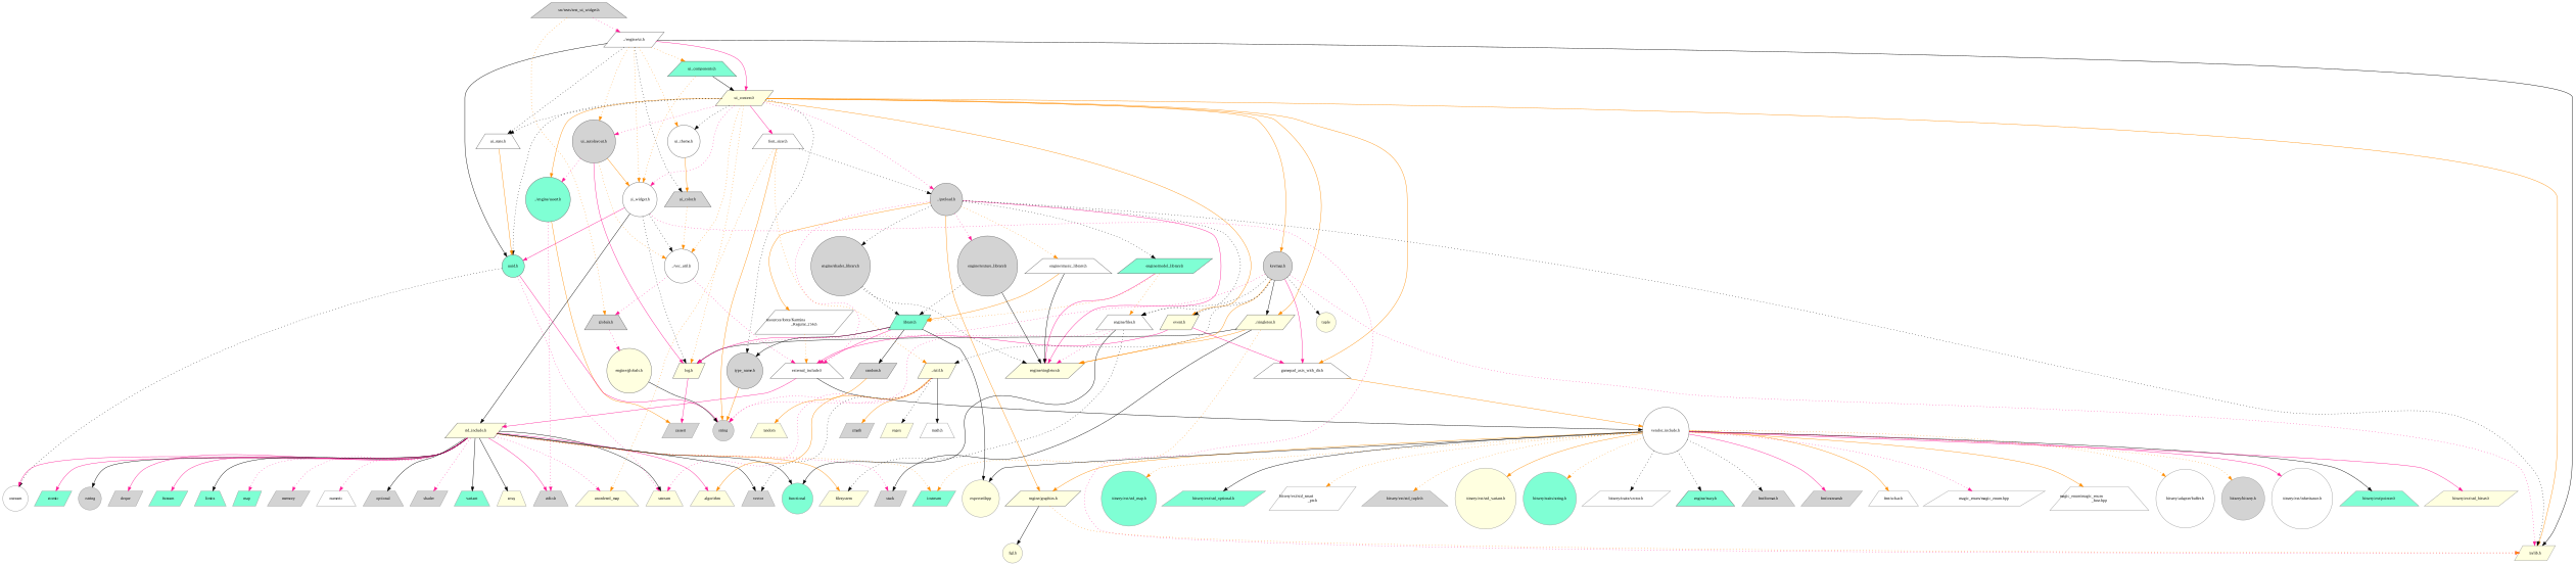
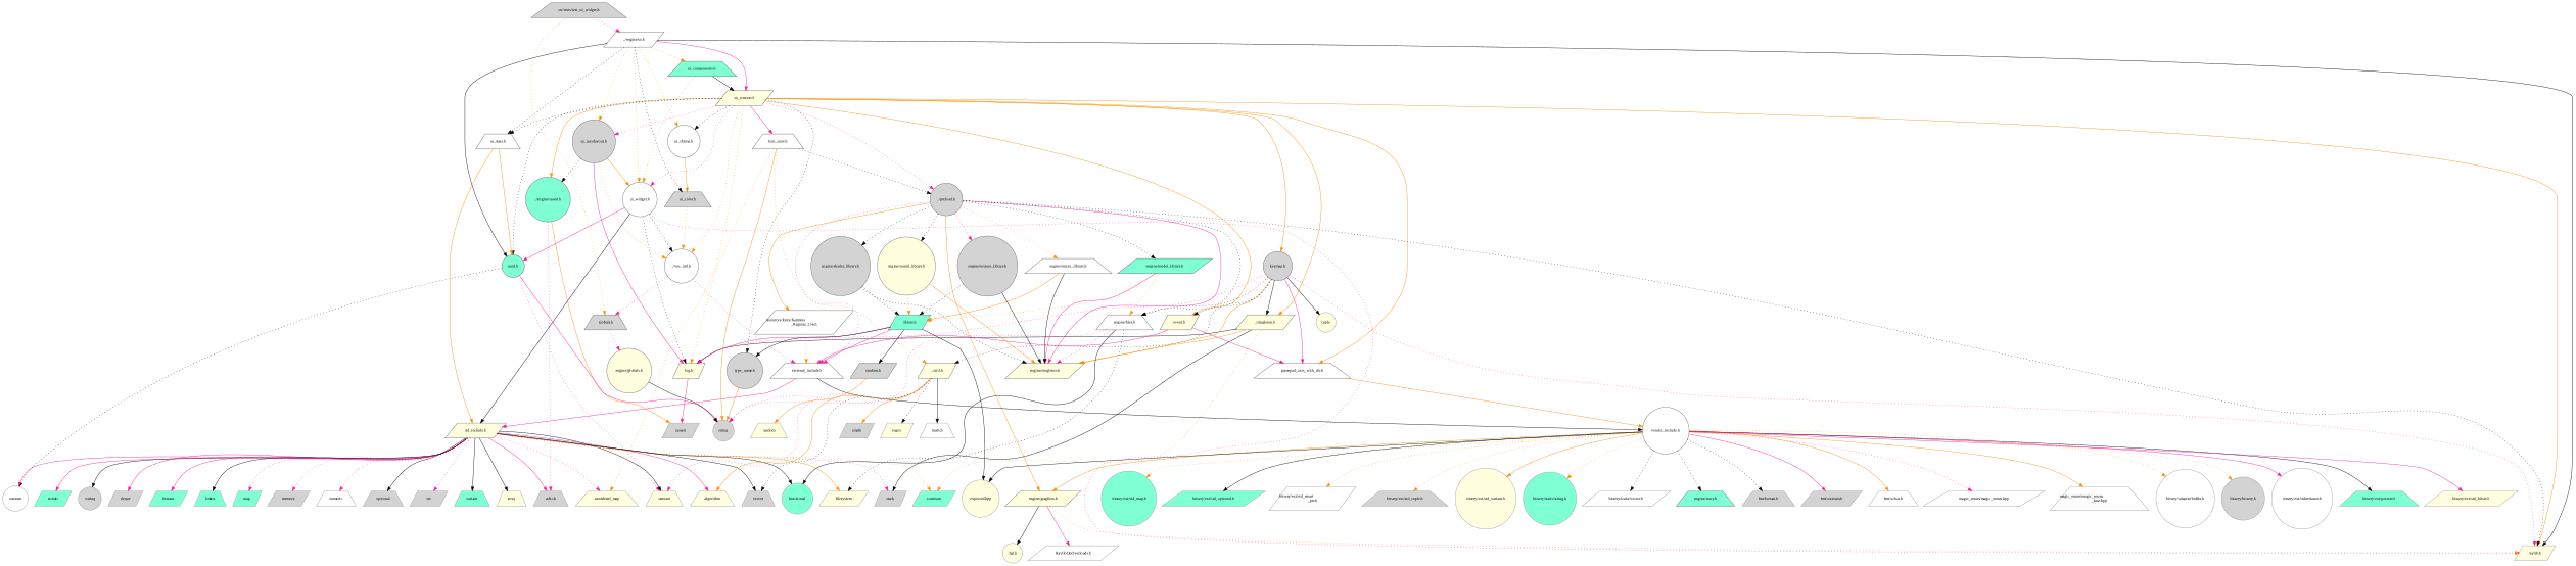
  digraph {
    fontname="Liberation Serif"
    node [color=grey60 fillcolor=lightgrey fontname="Liberation Serif" fontsize=10 shape=parallelogram style=filled]
    edge [color=black fontname="Liberation Serif" fontsize=10 labelfontname=Helvetica labelfontsize=10 style=solid]
    n1 [color=gray40 fontcolor=black height=0.2 label="src/tests/test_ui_widget.h" shape=trapezium width=0.4]
    n2 [color=grey40 fillcolor=white height=0.2 label="../engine/ui.h" width=0.4]
    n3 [color=grey40 height=0.2 label="globals.h" shape=trapezium width=0.4]
    n4 [color=grey40 fillcolor=aquamarine height=0.2 label="../engine/assert.h" shape=circle width=0.4]
    n5 [height=0.2 label="stdio.h" shape=trapezium width=0.4]
    n6 [height=0.2 label=cassert width=0.4]
    n7 [fillcolor=lightyellow height=0.2 label="raylib.h" width=0.4]
    n8 [color=grey40 height=0.2 label="ui_autolayout.h" shape=circle width=0.4]
    n9 [color=grey40 fillcolor=white height=0.2 label="ui_widget.h" shape=circle width=0.4]
    n10 [color=grey40 fillcolor=aquamarine height=0.2 label="uuid.h" shape=circle width=0.4]
    n11 [color=grey40 height=0.2 label="ui_color.h" shape=trapezium width=0.4]
    n12 [color=grey40 fillcolor=aquamarine height=0.2 label="ui_components.h" shape=trapezium width=0.4]
    n13 [color=grey40 fillcolor=lightyellow height=0.2 label="ui_context.h" width=0.4]
    n14 [color=grey40 fillcolor=white height=0.2 label="ui_state.h" shape=trapezium width=0.4]
    n15 [color=grey40 fillcolor=white height=0.2 label="ui_theme.h" shape=circle width=0.4]
    n16 [color=grey40 fillcolor=lightyellow height=0.2 label="engine/globals.h" shape=circle width=0.4]
    n17 [color=grey40 fillcolor=white height=0.2 label="../vec_util.h" shape=circle width=0.4]
    n18 [color=grey40 fillcolor=lightyellow height=0.2 label="log.h" width=0.4]
    n19 [color=grey40 fillcolor=lightyellow height=0.2 label="std_include.h" width=0.4]
    n20 [fillcolor=white height=0.2 label=ostream shape=circle width=0.4]
    n21 [fillcolor=lightyellow height=0.2 label=sstream shape=trapezium width=0.4]
    n22 [height=0.2 label=string shape=circle width=0.4]
    n23 [color=grey40 height=0.2 label="../preload.h" shape=circle width=0.4]
    n24 [color=grey40 height=0.2 label="type_name.h" shape=circle width=0.4]
    n25 [color=grey40 fillcolor=lightyellow height=0.2 label="../singleton.h" width=0.4]
    n26 [color=grey40 fillcolor=lightyellow height=0.2 label="event.h" width=0.4]
    n27 [color=grey40 fillcolor=white height=0.2 label="gamepad_axis_with_dir.h" shape=trapezium width=0.4]
    n28 [color=grey40 height=0.2 label="keymap.h" shape=circle width=0.4]
    n29 [color=grey40 fillcolor=white height=0.2 label="font_sizer.h" shape=trapezium width=0.4]
    n30 [color=grey40 fillcolor=white height=0.2 label="external_include.h" shape=trapezium width=0.4]
    n31 [color=grey40 fillcolor=white height=0.2 label="vendor_include.h" shape=circle width=0.4]
    n32 [fillcolor=lightyellow height=0.2 label=algorithm shape=trapezium width=0.4]
    n33 [fillcolor=lightyellow height=0.2 label=array shape=trapezium width=0.4]
    n34 [fillcolor=aquamarine height=0.2 label=atomic width=0.4]
    n35 [height=0.2 label=cstring shape=circle width=0.4]
    n36 [height=0.2 label=deque width=0.4]
    n37 [fillcolor=lightyellow height=0.2 label=filesystem width=0.4]
    n38 [fillcolor=aquamarine height=0.2 label=fstream width=0.4]
    n39 [fillcolor=aquamarine height=0.2 label=functional shape=circle width=0.4]
    n40 [fillcolor=aquamarine height=0.2 label=iostream width=0.4]
    n41 [fillcolor=aquamarine height=0.2 label=limits shape=trapezium width=0.4]
    n42 [fillcolor=aquamarine height=0.2 label=map width=0.4]
    n43 [height=0.2 label=memory width=0.4]
    n44 [fillcolor=white height=0.2 label=numeric shape=trapezium width=0.4]
    n45 [height=0.2 label=optional shape=trapezium width=0.4]
-   n46 [height=0.2 label=shader width=0.4]
+   n46 [height=0.2 label=set width=0.4]
    n47 [height=0.2 label=stack width=0.4]
    n48 [fillcolor=lightyellow height=0.2 label=unordered_map shape=trapezium width=0.4]
    n49 [fillcolor=aquamarine height=0.2 label=variant shape=trapezium width=0.4]
    n50 [height=0.2 label=vector shape=trapezium width=0.4]
    n51 [color=grey40 fillcolor=lightyellow height=0.2 label="engine/graphics.h" width=0.4]
    n52 [height=0.2 label="fmt/format.h" shape=trapezium width=0.4]
    n53 [height=0.2 label="fmt/ostream.h" width=0.4]
    n54 [fillcolor=white height=0.2 label="fmt/xchar.h" shape=trapezium width=0.4]
    n55 [fillcolor=lightyellow height=0.2 label="expected.hpp" shape=circle width=0.4]
    n56 [fillcolor=white height=0.2 label="magic_enum/magic_enum.hpp" width=0.4]
    n57 [fillcolor=white height=0.2 label="magic_enum/magic_enum\l_fuse.hpp" shape=trapezium width=0.4]
    n58 [fillcolor=white height=0.2 label="bitsery/adapter/buffer.h" shape=circle width=0.4]
    n59 [height=0.2 label="bitsery/bitsery.h" shape=circle width=0.4]
    n60 [fillcolor=white height=0.2 label="bitsery/ext/inheritance.h" shape=circle width=0.4]
    n61 [fillcolor=aquamarine height=0.2 label="bitsery/ext/pointer.h" shape=trapezium width=0.4]
    n62 [fillcolor=lightyellow height=0.2 label="bitsery/ext/std_bitset.h" width=0.4]
    n63 [fillcolor=aquamarine height=0.2 label="bitsery/ext/std_map.h" shape=circle width=0.4]
    n64 [fillcolor=aquamarine height=0.2 label="bitsery/ext/std_optional.h" width=0.4]
    n65 [fillcolor=white height=0.2 label="bitsery/ext/std_smart\l_ptr.h" width=0.4]
    n66 [height=0.2 label="bitsery/ext/std_tuple.h" shape=trapezium width=0.4]
    n67 [fillcolor=lightyellow height=0.2 label="bitsery/ext/std_variant.h" shape=circle width=0.4]
    n68 [fillcolor=aquamarine height=0.2 label="bitsery/traits/string.h" shape=circle width=0.4]
    n69 [fillcolor=white height=0.2 label="bitsery/traits/vector.h" width=0.4]
    n70 [color=grey40 fillcolor=aquamarine height=0.2 label="engine/tracy.h" shape=trapezium width=0.4]
    n71 [fillcolor=lightyellow height=0.2 label="rlgl.h" shape=circle width=0.4]
+   n72 [fillcolor=white height=0.2 label="RaylibOpOverloads.h" width=0.4]
    n73 [color=grey40 fillcolor=lightyellow height=0.2 label="engine/singleton.h" width=0.4]
    n74 [color=grey40 fillcolor=white height=0.2 label="engine/files.h" shape=trapezium width=0.4]
    n75 [color=grey40 fillcolor=aquamarine height=0.2 label="engine/model_library.h" width=0.4]
    n76 [color=grey40 fillcolor=white height=0.2 label="engine/music_library.h" shape=trapezium width=0.4]
    n77 [color=grey40 height=0.2 label="engine/shader_library.h" shape=circle width=0.4]
+   n78 [color=grey40 fillcolor=lightyellow height=0.2 label="engine/sound_library.h" shape=circle width=0.4]
    n79 [color=grey40 height=0.2 label="engine/texture_library.h" shape=circle width=0.4]
    n80 [color=grey40 fillcolor=white height=0.2 label="resources/fonts/Karmina\l_Regular_256.h" width=0.4]
    n81 [fillcolor=lightyellow height=0.2 label=tuple shape=circle width=0.4]
    n82 [color=grey40 fillcolor=lightyellow height=0.2 label="../util.h" width=0.4]
    n83 [color=grey40 fillcolor=aquamarine height=0.2 label="library.h" width=0.4]
    n84 [color=grey40 height=0.2 label="random.h" width=0.4]
    n85 [fillcolor=lightyellow height=0.2 label=random shape=trapezium width=0.4]
    n86 [fillcolor=white height=0.2 label="math.h" shape=trapezium width=0.4]
    n87 [height=0.2 label=cmath width=0.4]
    n88 [fillcolor=lightyellow height=0.2 label=regex width=0.4]
    n1 -> n2 [color=deeppink style=dotted]
    n1 -> n3 [color=darkorange style=dotted]
    n2 -> n7
    n2 -> n8 [color=darkorange style=dotted]
    n2 -> n9 [color=darkorange style=dotted]
    n2 -> n10
    n2 -> n11 [style=dotted]
    n2 -> n12 [color=darkorange style=dotted]
    n2 -> n13 [color=deeppink]
    n2 -> n14 [style=dotted]
    n2 -> n15 [color=darkorange style=dotted]
    n3 -> n16 [color=deeppink style=dotted]
    n4 -> n5 [color=deeppink style=dotted]
    n4 -> n6 [color=darkorange]
-   n8 -> n4 [color=deeppink style=dotted]
+   n8 -> n4 [style=dotted]
    n8 -> n9 [color=darkorange]
    n8 -> n17 [color=darkorange style=dotted]
    n8 -> n18 [color=deeppink]
    n9 -> n7 [color=deeppink style=dotted]
    n9 -> n10 [color=deeppink]
    n9 -> n17 [style=dotted]
    n9 -> n18 [style=dotted]
    n9 -> n19
    n10 -> n20 [style=dotted]
    n10 -> n21 [color=deeppink style=dotted]
    n10 -> n22 [color=deeppink]
    n11 -> n17 [color=darkorange style=dotted]
    n12 -> n9 [color=darkorange style=dotted]
    n12 -> n13
    n13 -> n4 [color=darkorange]
    n13 -> n7 [color=darkorange]
    n13 -> n8 [color=deeppink style=dotted]
    n13 -> n9 [color=deeppink style=dotted]
    n13 -> n10 [style=dotted]
    n13 -> n14 [style=dotted]
    n13 -> n15 [style=dotted]
    n13 -> n17 [color=darkorange style=dotted]
    n13 -> n18 [color=darkorange style=dotted]
    n13 -> n23 [color=deeppink style=dotted]
    n13 -> n24 [style=dotted]
    n13 -> n25 [color=darkorange]
    n13 -> n26 [color=darkorange]
    n13 -> n27 [color=darkorange]
    n13 -> n28 [color=darkorange]
    n13 -> n29 [color=deeppink]
    n14 -> n10 [color=darkorange]
+   n14 -> n19 [color=darkorange]
    n15 -> n11 [color=darkorange]
    n16 -> n22
    n17 -> n3 [color=deeppink style=dotted]
    n17 -> n30 [color=deeppink style=dotted]
    n18 -> n6 [color=deeppink]
    n19 -> n5 [color=deeppink]
    n19 -> n20 [color=deeppink]
    n19 -> n21
    n19 -> n32 [color=deeppink]
    n19 -> n33
    n19 -> n34 [color=deeppink]
    n19 -> n35
    n19 -> n36 [color=deeppink]
    n19 -> n37 [color=darkorange]
    n19 -> n38 [color=deeppink]
    n19 -> n39
    n19 -> n40 [color=darkorange style=dotted]
    n19 -> n41
    n19 -> n42 [color=deeppink style=dotted]
    n19 -> n43 [color=deeppink style=dotted]
    n19 -> n44 [color=deeppink style=dotted]
    n19 -> n45
    n19 -> n46 [color=deeppink style=dotted]
    n19 -> n47 [color=deeppink style=dotted]
    n19 -> n48 [color=deeppink style=dotted]
    n19 -> n49
    n19 -> n50
    n23 -> n7 [style=dotted]
    n23 -> n30 [color=deeppink style=dotted]
    n23 -> n51 [color=darkorange]
    n23 -> n73 [color=deeppink]
    n23 -> n74 [style=dotted]
    n23 -> n75 [style=dotted]
    n23 -> n76 [color=darkorange style=dotted]
    n23 -> n77 [style=dotted]
+   n23 -> n78 [style=dotted]
    n23 -> n79 [color=deeppink style=dotted]
    n23 -> n80 [color=darkorange]
    n24 -> n22 [color=darkorange]
    n25 -> n18
    n25 -> n40 [color=darkorange style=dotted]
    n25 -> n47
    n25 -> n73 [color=darkorange]
    n26 -> n27 [color=deeppink]
    n26 -> n30 [color=deeppink]
    n27 -> n31 [color=darkorange]
    n28 -> n7 [color=deeppink style=dotted]
    n28 -> n18 [color=deeppink style=dotted]
    n28 -> n25
    n28 -> n26 [style=dotted]
    n28 -> n27 [color=deeppink]
    n28 -> n73 [color=darkorange]
    n28 -> n74 [style=dotted]
-   n28 -> n81 [style=dotted]
+   n28 -> n81
    n28 -> n82 [style=dotted]
    n29 -> n22 [color=darkorange]
    n29 -> n23 [style=dotted]
    n29 -> n48 [color=darkorange style=dotted]
    n29 -> n82 [color=darkorange style=dotted]
    n30 -> n19 [color=deeppink]
    n30 -> n31
    n31 -> n51 [color=darkorange]
    n31 -> n52 [style=dotted]
    n31 -> n53 [color=deeppink]
    n31 -> n54 [color=darkorange]
    n31 -> n55
    n31 -> n56 [color=deeppink style=dotted]
    n31 -> n57 [color=darkorange]
    n31 -> n58 [color=darkorange style=dotted]
    n31 -> n59 [color=darkorange style=dotted]
    n31 -> n60 [color=deeppink]
    n31 -> n61
    n31 -> n62 [color=deeppink]
    n31 -> n63 [color=darkorange style=dotted]
    n31 -> n64
    n31 -> n65 [color=darkorange style=dotted]
    n31 -> n66 [color=darkorange style=dotted]
    n31 -> n67 [color=darkorange]
    n31 -> n68 [color=darkorange style=dotted]
    n31 -> n69 [style=dotted]
    n31 -> n70 [style=dotted]
    n51 -> n7 [color=darkorange style=dotted]
    n51 -> n71
+   n51 -> n72 [color=deeppink]
    n74 -> n22 [color=deeppink style=dotted]
    n74 -> n37 [style=dotted]
    n74 -> n39
    n74 -> n73 [color=deeppink style=dotted]
    n75 -> n73 [color=deeppink]
    n75 -> n74 [color=darkorange style=dotted]
    n75 -> n83 [color=darkorange style=dotted]
    n76 -> n73
    n76 -> n83 [color=darkorange]
    n77 -> n73 [style=dotted]
    n77 -> n83 [style=dotted]
+   n78 -> n73 [color=darkorange]
+   n78 -> n83 [color=darkorange style=dotted]
    n79 -> n73
    n79 -> n83 [style=dotted]
    n80 -> n30 [color=darkorange style=dotted]
    n82 -> n21 [color=deeppink style=dotted]
    n82 -> n22 [color=deeppink style=dotted]
    n82 -> n32 [color=darkorange]
    n82 -> n50 [style=dotted]
    n82 -> n86
    n82 -> n87 [color=darkorange]
    n82 -> n88 [style=dotted]
    n83 -> n18 [color=deeppink]
    n83 -> n24
    n83 -> n30 [color=deeppink]
    n83 -> n55
    n83 -> n84
    n84 -> n85 [color=darkorange]
  }
